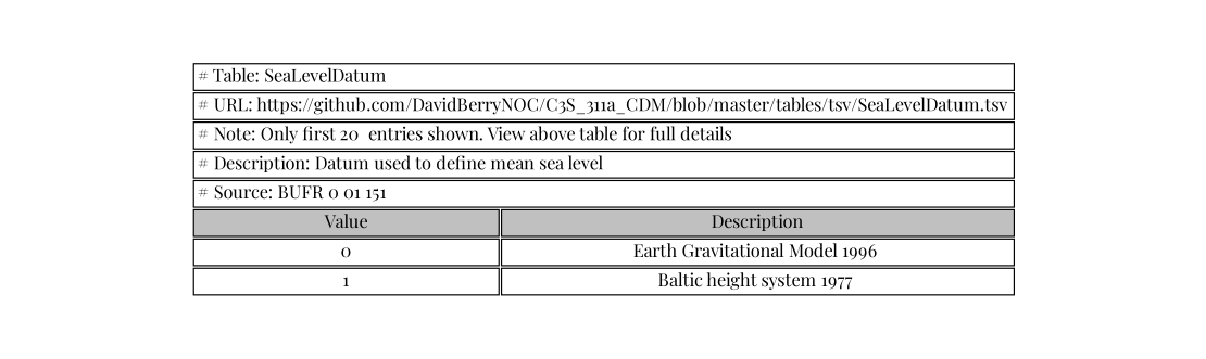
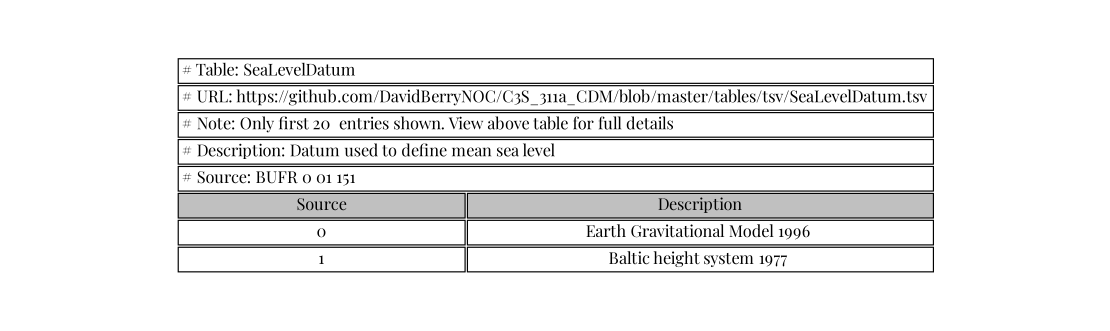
  digraph {
    fontname="Playfair Display"
-   n1 [color=white label=<<TABLE BORDER="0" CELLBORDER="1" CELLSPACING="2" COLOR="BLACK"> <TR><TD COLSPAN="2" ALIGN="left" PORT="head"># Table: SeaLevelDatum</TD></TR> <TR><TD COLSPAN="2" ALIGN="left"># URL: https://github.com/DavidBerryNOC/C3S_311a_CDM/blob/master/tables/tsv/SeaLevelDatum.tsv</TD></TR> <TR><TD COLSPAN="2" ALIGN="left"># Note: Only first 20  entries shown. View above table for full details</TD></TR> <TR><TD ALIGN="left" COLSPAN="2"># Description: Datum used to define mean sea level</TD></TR> <TR><TD ALIGN="left" COLSPAN="2"># Source: BUFR 0 01 151</TD></TR> <TR><TD BGCOLOR="GRAY">Value</TD><TD BGCOLOR="GRAY">Description</TD></TR> <TR><TD>0</TD><TD>Earth Gravitational Model 1996 </TD></TR> <TR><TD>1</TD><TD>Baltic height system 1977 </TD></TR> </TABLE>> fontname="Playfair Display"]
+   n1 [color=white label=<<TABLE BORDER="0" CELLBORDER="1" CELLSPACING="2" COLOR="BLACK"> <TR><TD COLSPAN="2" ALIGN="left" PORT="head"># Table: SeaLevelDatum</TD></TR> <TR><TD COLSPAN="2" ALIGN="left"># URL: https://github.com/DavidBerryNOC/C3S_311a_CDM/blob/master/tables/tsv/SeaLevelDatum.tsv</TD></TR> <TR><TD COLSPAN="2" ALIGN="left"># Note: Only first 20  entries shown. View above table for full details</TD></TR> <TR><TD ALIGN="left" COLSPAN="2"># Description: Datum used to define mean sea level</TD></TR> <TR><TD ALIGN="left" COLSPAN="2"># Source: BUFR 0 01 151</TD></TR> <TR><TD BGCOLOR="GRAY">Source</TD><TD BGCOLOR="GRAY">Description</TD></TR> <TR><TD>0</TD><TD>Earth Gravitational Model 1996 </TD></TR> <TR><TD>1</TD><TD>Baltic height system 1977 </TD></TR> </TABLE>> fontname="Playfair Display"]
  }
